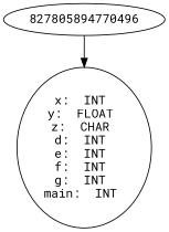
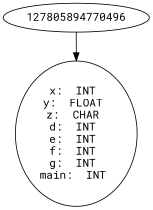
  digraph {
    fontname="Roboto Mono"
    node [fontname="Roboto Mono"]
    n1 [label="x:  INT \ny:  FLOAT \nz:  CHAR \nd:  INT \ne:  INT \nf:  INT \ng:  INT \nmain:  INT "]
-   127805894770496 [label=827805894770496]
+   127805894770496
    127805894770496 -> n1 [fontname="Roboto Mono"]
  }
